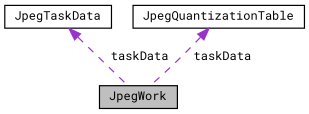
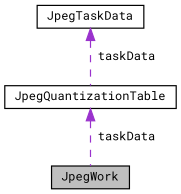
  digraph {
    fontname="Roboto Mono"
    node [color=black fillcolor=white fontname="Roboto Mono" fontsize=10 shape=record style=filled]
    edge [color=darkorchid3 dir=back fontname="Roboto Mono" fontsize=10 labelfontname=Helvetica labelfontsize=10 style=dashed]
    n1 [fillcolor=grey75 fontcolor=black height=0.2 label=JpegWork width=0.4]
    n2 [height=0.2 label=JpegTaskData width=0.4]
    n3 [height=0.2 label=JpegQuantizationTable width=0.4]
-   n2 -> n1 [label=" taskData"]
+   n2 -> n3 [label=" taskData"]
    n3 -> n1 [label=" taskData"]
  }
